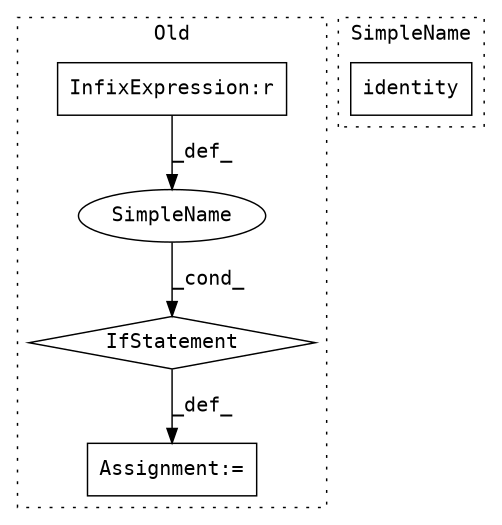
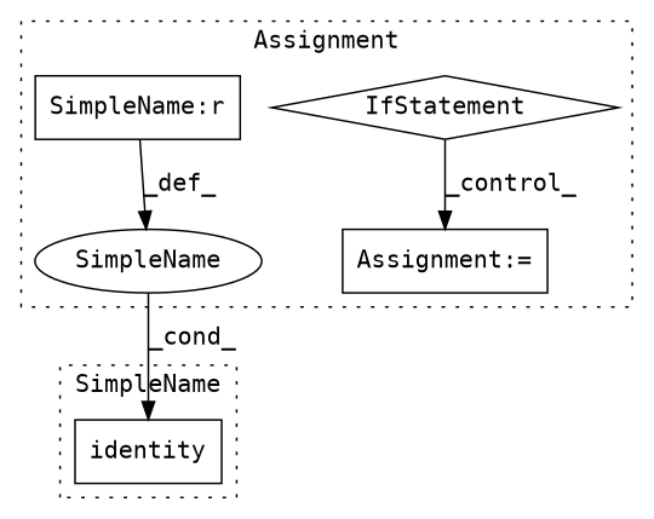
  digraph {
    fontname="DejaVu Sans Mono"
    node [fontname="DejaVu Sans Mono" shape=box]
    edge [fontname="DejaVu Sans Mono"]
    n1 [a=25 l="4,2" label=IfStatement s="21785,21807" shape=diamond]
    n2 [a=7 l=1 label="Assignment:=" s=21823]
    n3 [a=42 label=SimpleName shape=ellipse]
-   n4 [a=27 l=4 label="InfixExpression:r" s=21802]
+   n4 [a=27 l=4 label="SimpleName:r" s=21802]
    n5 [a=32 l="9,1" label=identity s="20579,20597"]
    subgraph cluster_1 {
-     label=Old
+     label=Assignment
      style=dotted
      n1
      n2
      n3
      n4
    }
    subgraph cluster_2 {
      label=SimpleName
      style=dotted
      n5
    }
-   n1 -> n2 [label=_def_]
-   n3 -> n1 [label=_cond_]
+   n1 -> n2 [label=_control_]
+   n3 -> n5 [label=_cond_]
    n4 -> n3 [label=_def_]
  }
